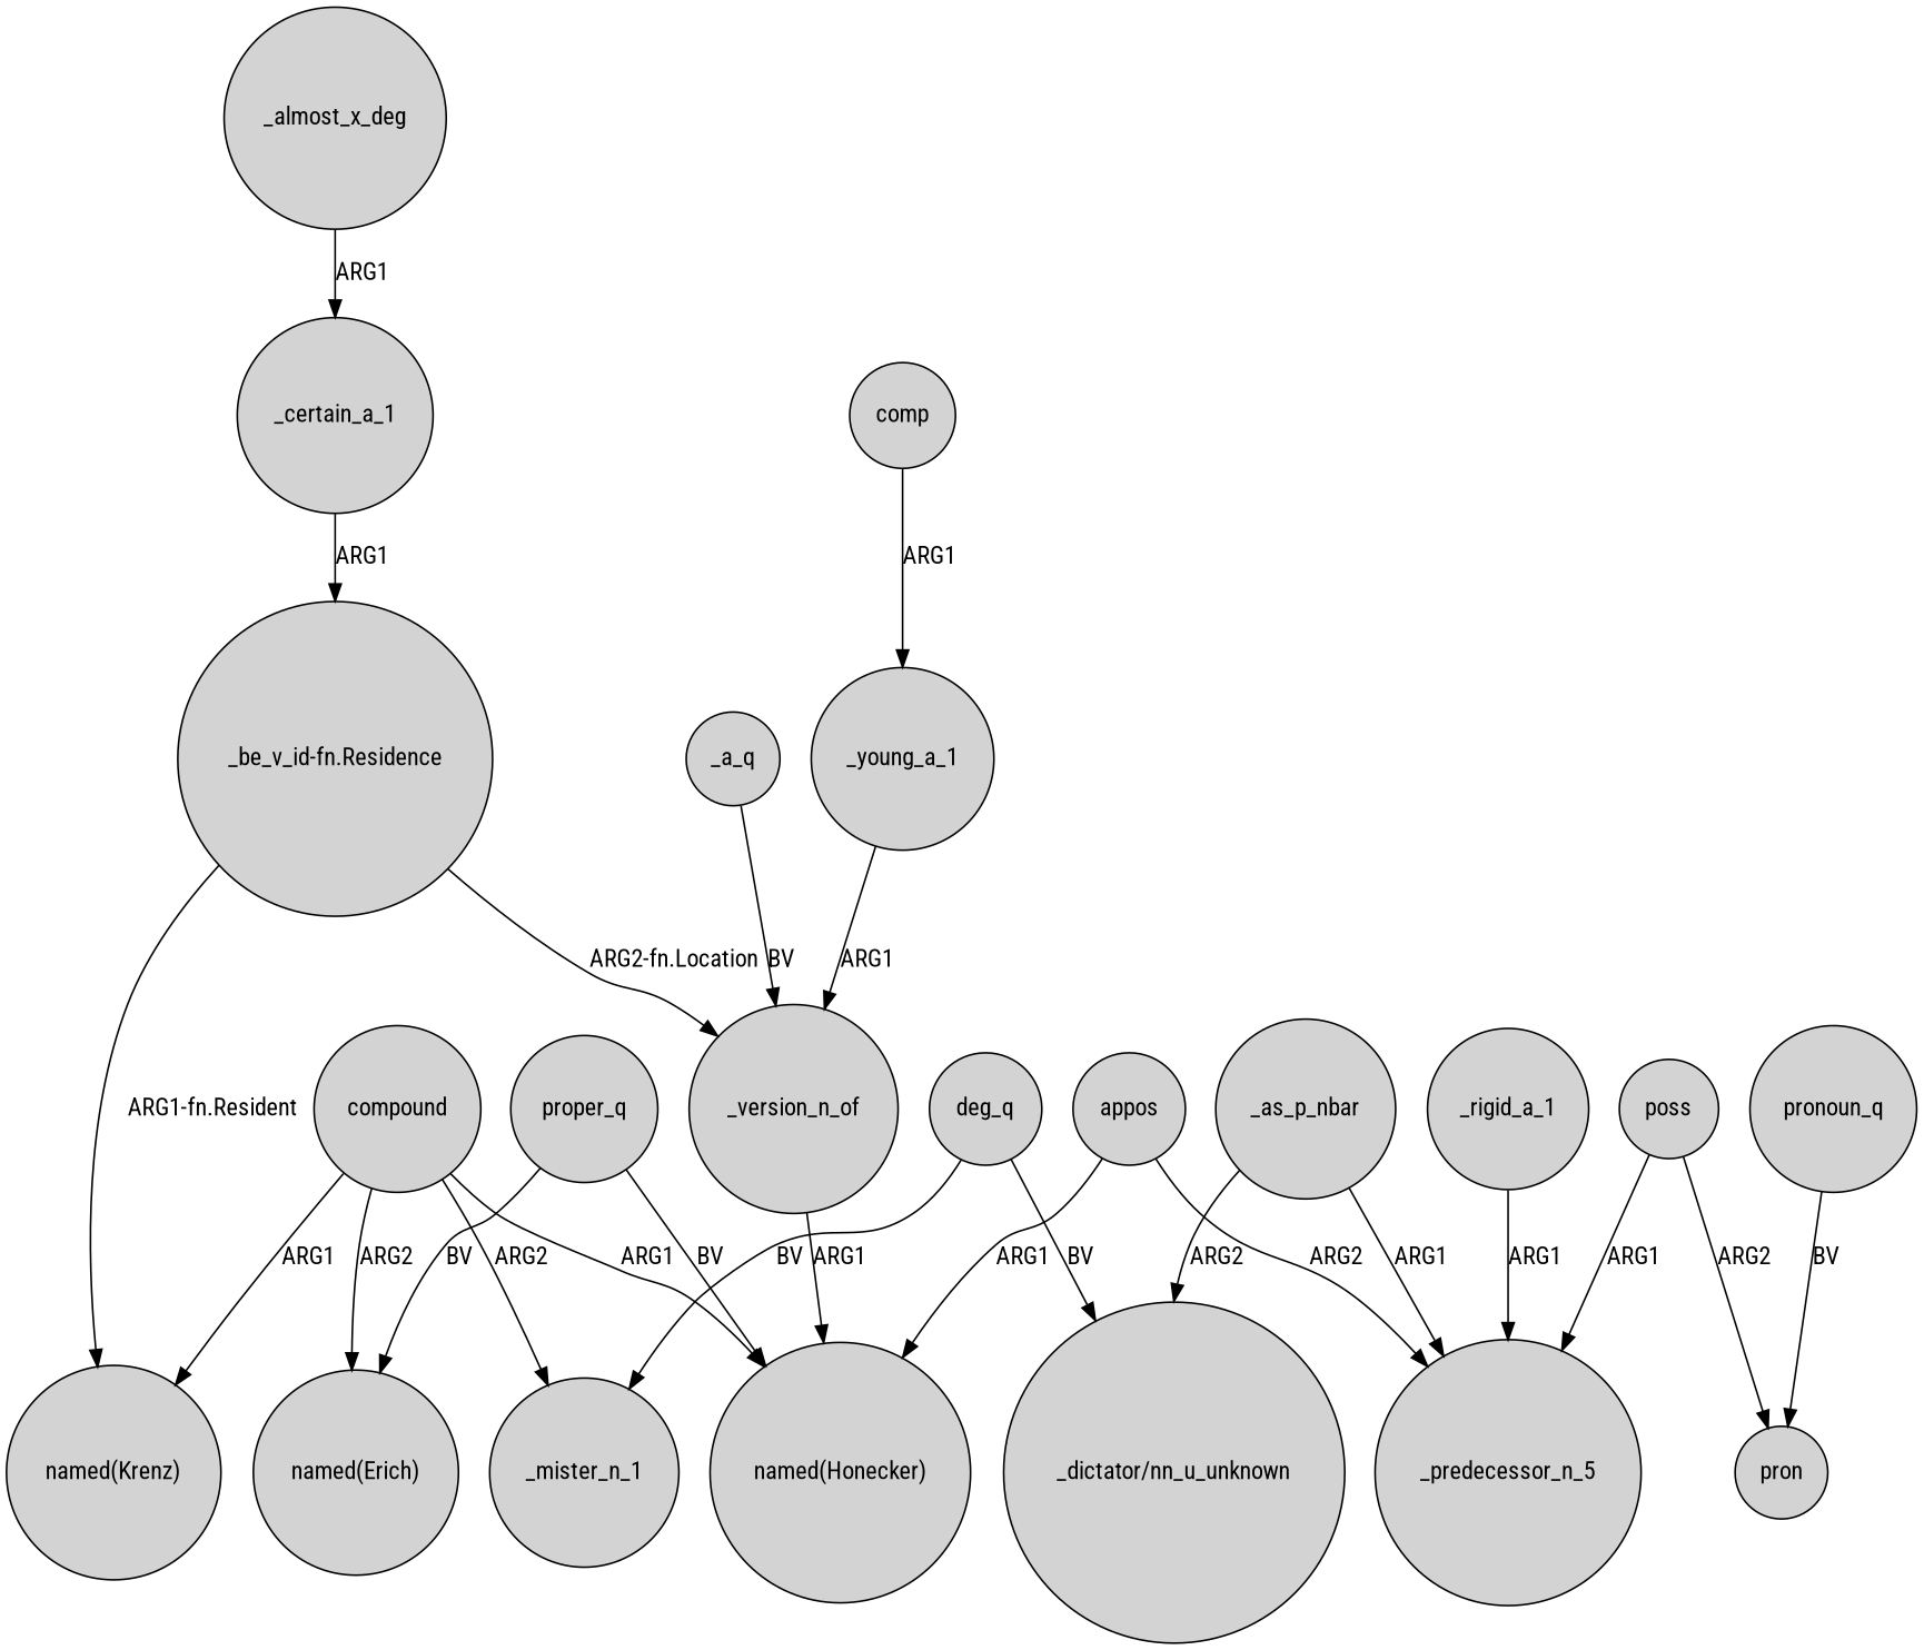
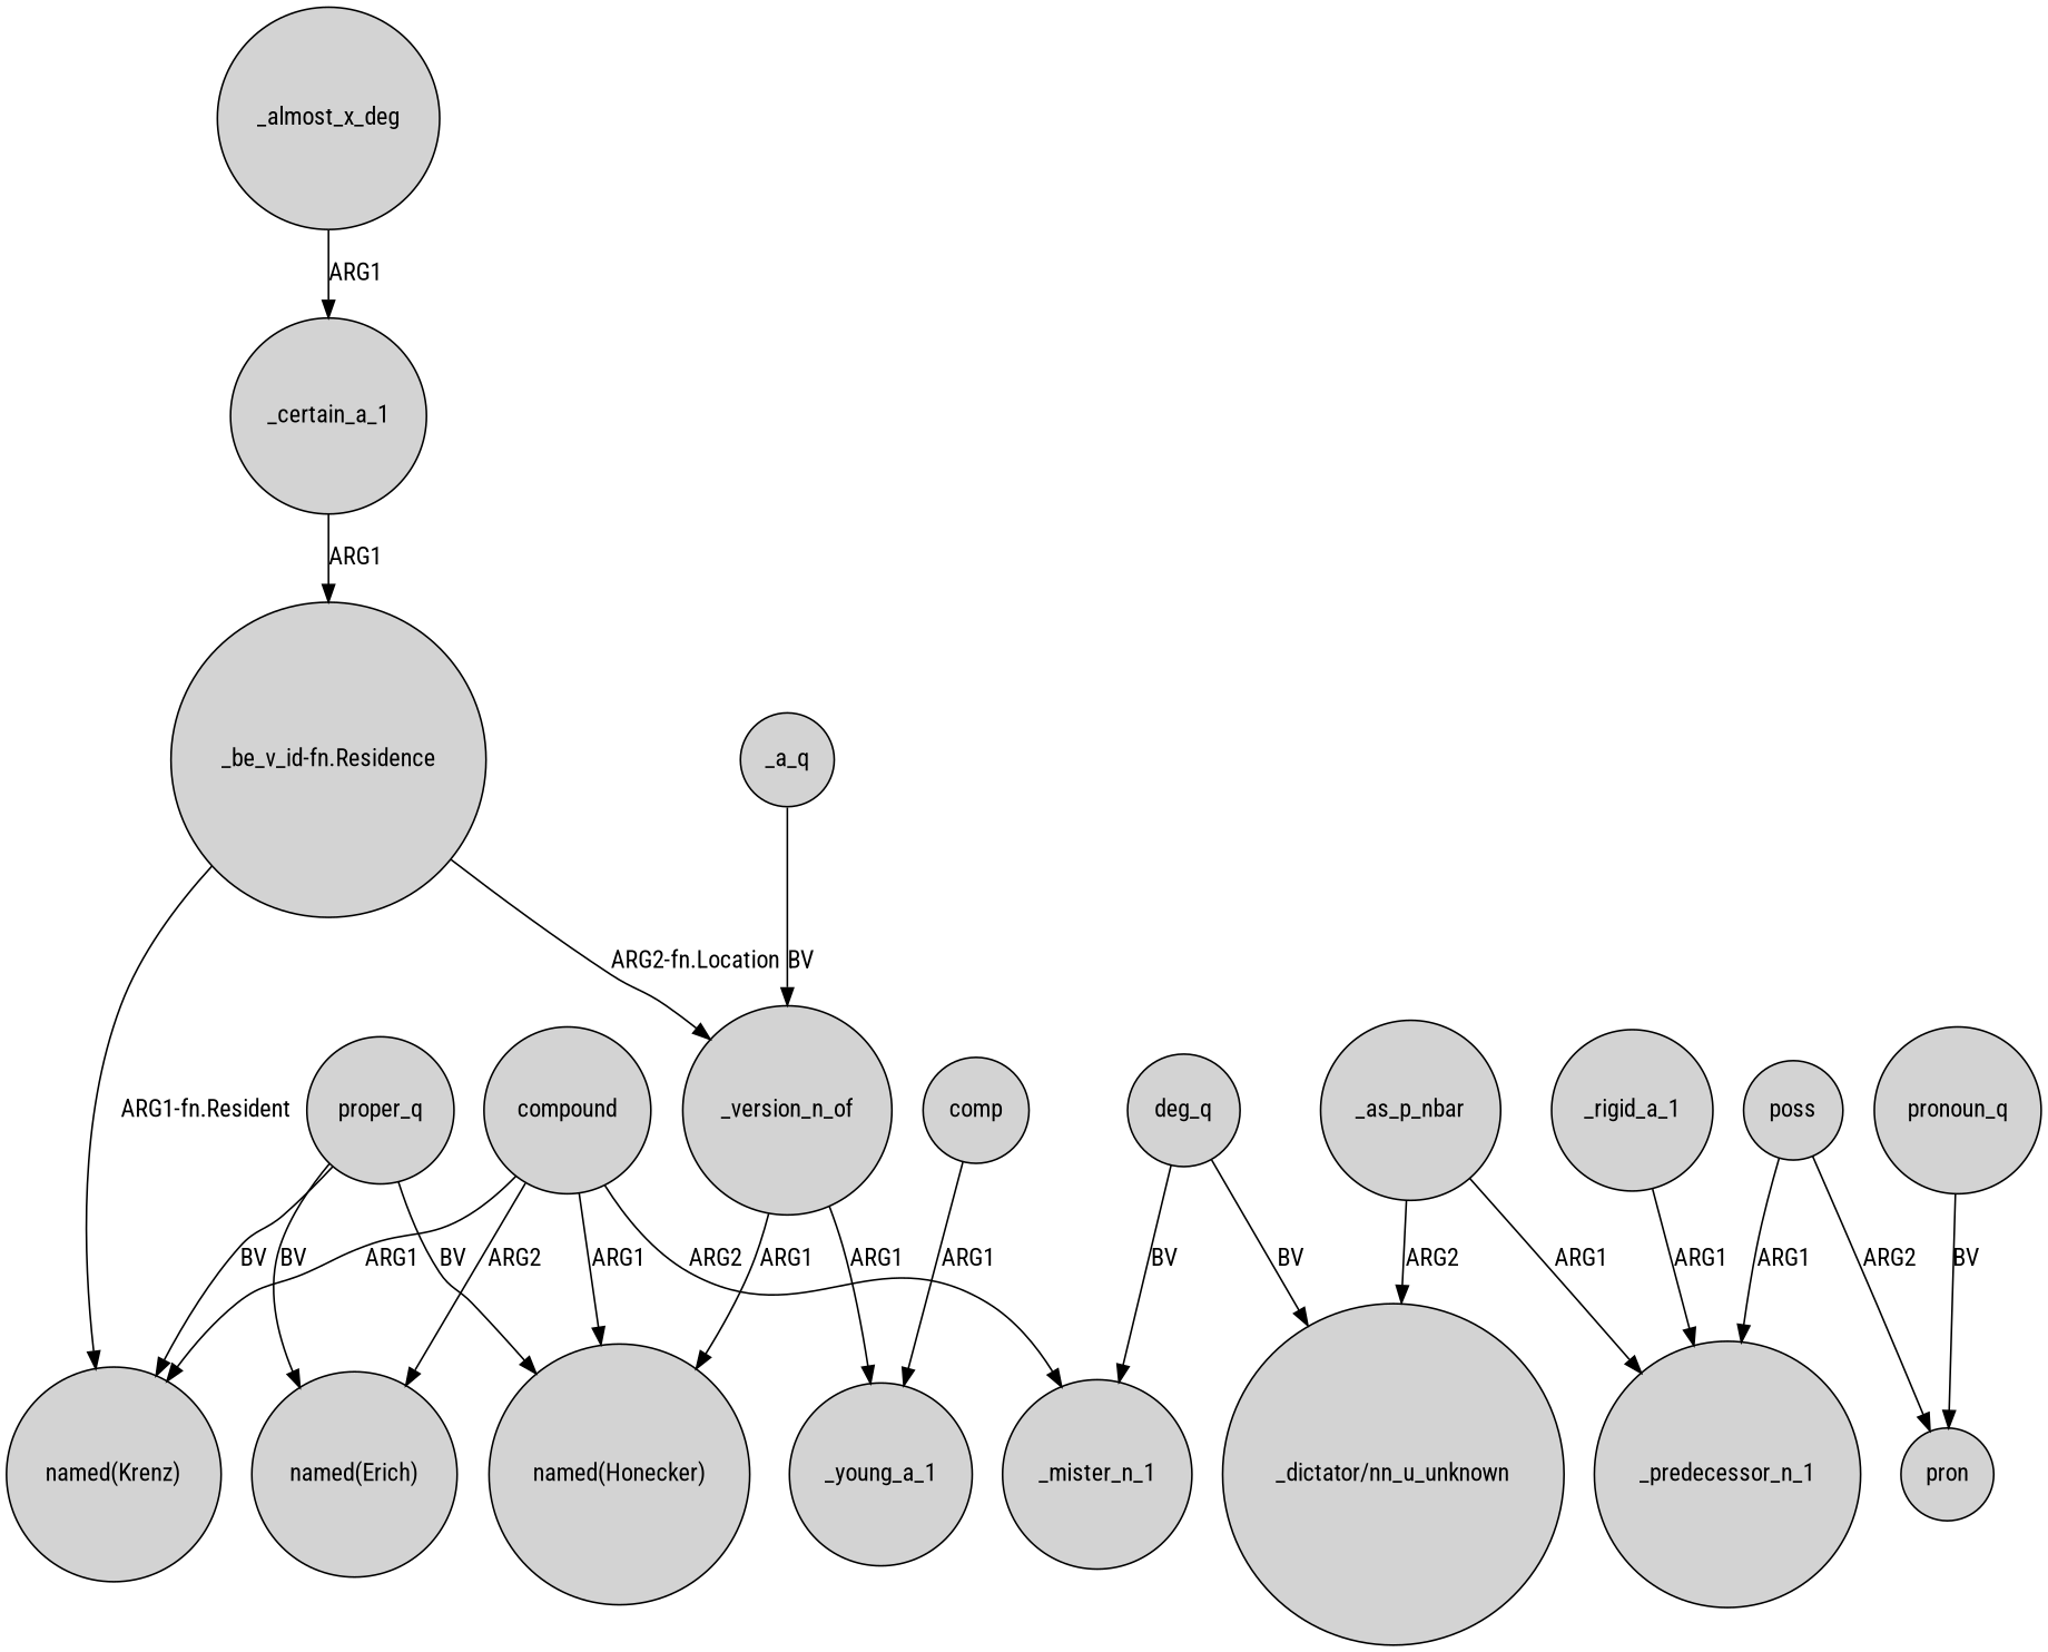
  digraph {
    fontname="Roboto Condensed"
    node [fontname="Roboto Condensed" shape=circle style=filled]
    edge [fontname="Roboto Condensed"]
    proper_q
    "named(Krenz)"
    "named(Erich)"
    "named(Honecker)"
    compound
    _mister_n_1
-   appos
-   _predecessor_n_1 [label=_predecessor_n_5]
+   _predecessor_n_1
    _young_a_1
    _version_n_of
    n11 [label=deg_q]
    "_dictator/nn_u_unknown"
    _as_p_nbar
    pronoun_q
    pron
    "_be_v_id-fn.Residence"
    poss
    _rigid_a_1
    _a_q
    _almost_x_deg
    _certain_a_1
    comp
+   proper_q -> "named(Krenz)" [label=BV]
    proper_q -> "named(Erich)" [label=BV]
    proper_q -> "named(Honecker)" [label=BV]
    compound -> "named(Krenz)" [label=ARG1]
    compound -> "named(Erich)" [label=ARG2]
    compound -> "named(Honecker)" [label=ARG1]
    compound -> _mister_n_1 [label=ARG2]
-   appos -> "named(Honecker)" [label=ARG1]
-   appos -> _predecessor_n_1 [label=ARG2]
-   _young_a_1 -> _version_n_of [label=ARG1]
+   _version_n_of -> _young_a_1 [label=ARG1]
    _version_n_of -> "named(Honecker)" [label=ARG1]
    n11 -> _mister_n_1 [label=BV]
    n11 -> "_dictator/nn_u_unknown" [label=BV]
    _as_p_nbar -> _predecessor_n_1 [label=ARG1]
    _as_p_nbar -> "_dictator/nn_u_unknown" [label=ARG2]
    pronoun_q -> pron [label=BV]
    "_be_v_id-fn.Residence" -> "named(Krenz)" [label="ARG1-fn.Resident"]
    "_be_v_id-fn.Residence" -> _version_n_of [label="ARG2-fn.Location"]
    poss -> _predecessor_n_1 [label=ARG1]
    poss -> pron [label=ARG2]
    _rigid_a_1 -> _predecessor_n_1 [label=ARG1]
    _a_q -> _version_n_of [label=BV]
    _almost_x_deg -> _certain_a_1 [label=ARG1]
    _certain_a_1 -> "_be_v_id-fn.Residence" [label=ARG1]
    comp -> _young_a_1 [label=ARG1]
  }
